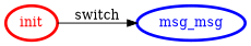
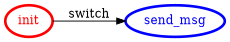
  digraph {
    rankdir=LR
    node [penwidth=3]
    init [color=red fontcolor=red]
-   send_msg [color=blue fontcolor=blue label=msg_msg]
+   send_msg [color=blue fontcolor=blue]
    init -> send_msg [color=black fontcolor=black label=switch]
  }
